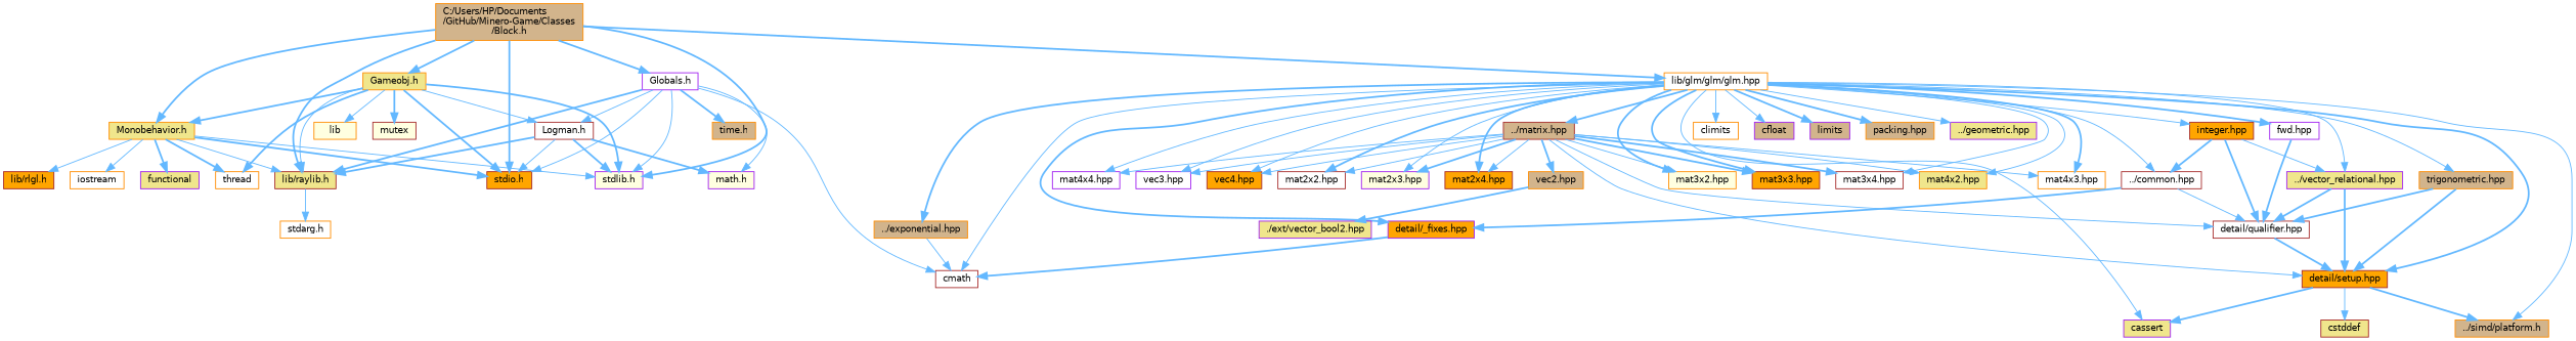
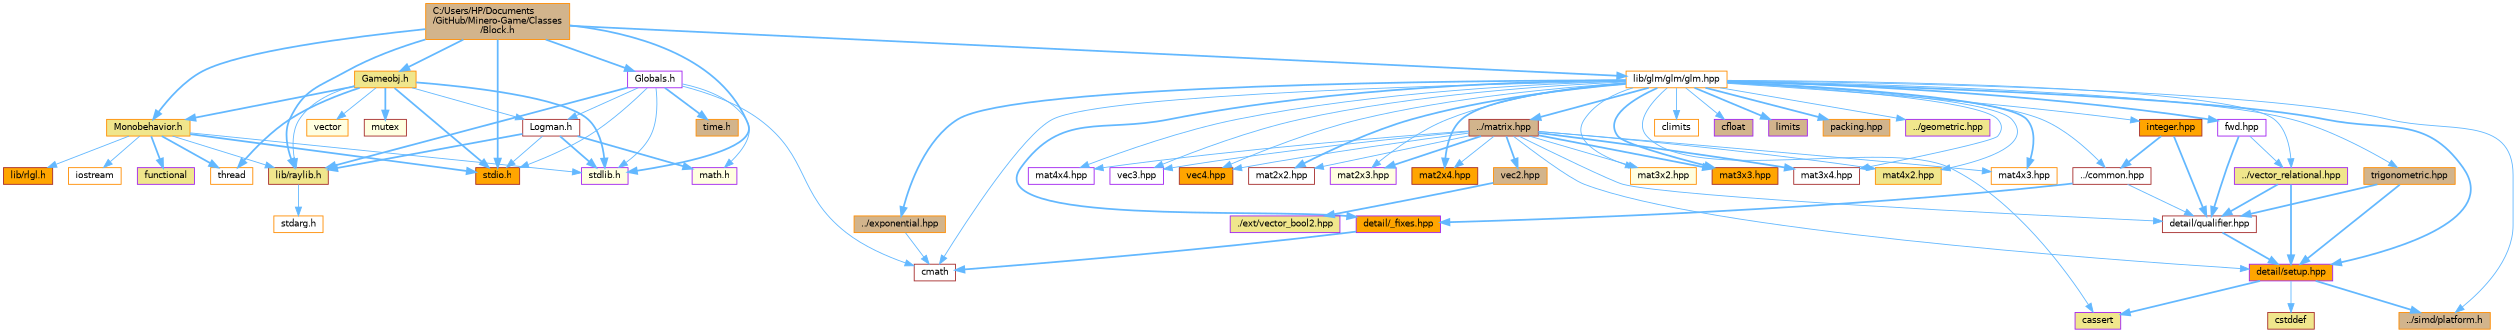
  digraph {
    node [color=darkorange fillcolor=white fontname=Helvetica fontsize=10 shape=box style=filled]
    edge [color=steelblue1 fontname=Helvetica fontsize=10 labelfontname=Helvetica labelfontsize=10 style=bold]
    n1 [fillcolor=tan fontcolor=black height=0.2 label="C:/Users/HP/Documents\l/GitHub/Minero-Game/Classes\l/Block.h" width=0.4]
    n2 [color=brown fillcolor=khaki height=0.2 label="lib/raylib.h" width=0.4]
    n3 [height=0.2 label="lib/glm/glm/glm.hpp" width=0.4]
    n4 [fillcolor=khaki height=0.2 label="Gameobj.h" width=0.4]
    n5 [fillcolor=khaki height=0.2 label="Monobehavior.h" width=0.4]
    n6 [color=brown fillcolor=orange height=0.2 label="stdio.h" width=0.4]
    n7 [color=purple fillcolor=lightyellow height=0.2 label="stdlib.h" width=0.4]
    n8 [color=purple height=0.2 label="Globals.h" width=0.4]
    n9 [height=0.2 label="stdarg.h" width=0.4]
    n10 [color=purple fillcolor=orange height=0.2 label="detail/_fixes.hpp" width=0.4]
    n11 [color=brown height=0.2 label=cmath width=0.4]
-   n12 [color=brown fillcolor=orange height=0.2 label="detail/setup.hpp" width=0.4]
+   n12 [color=purple fillcolor=orange height=0.2 label="detail/setup.hpp" width=0.4]
    n13 [color=purple fillcolor=khaki height=0.2 label=cassert width=0.4]
    n14 [height=0.2 label=climits width=0.4]
    n15 [color=purple fillcolor=tan height=0.2 label=cfloat width=0.4]
    n16 [color=purple fillcolor=tan height=0.2 label=limits width=0.4]
    n17 [color=purple height=0.2 label="fwd.hpp" width=0.4]
    n18 [color=purple height=0.2 label="vec3.hpp" width=0.4]
    n19 [color=brown fillcolor=orange height=0.2 label="vec4.hpp" width=0.4]
    n20 [color=brown height=0.2 label="mat2x2.hpp" width=0.4]
    n21 [color=purple fillcolor=lightyellow height=0.2 label="mat2x3.hpp" width=0.4]
    n22 [color=brown fillcolor=orange height=0.2 label="mat2x4.hpp" width=0.4]
    n23 [fillcolor=lightyellow height=0.2 label="mat3x2.hpp" width=0.4]
    n24 [color=brown fillcolor=orange height=0.2 label="mat3x3.hpp" width=0.4]
    n25 [color=brown height=0.2 label="mat3x4.hpp" width=0.4]
    n26 [fillcolor=khaki height=0.2 label="mat4x2.hpp" width=0.4]
    n27 [height=0.2 label="mat4x3.hpp" width=0.4]
    n28 [color=purple height=0.2 label="mat4x4.hpp" width=0.4]
    n29 [fillcolor=tan height=0.2 label="trigonometric.hpp" width=0.4]
    n30 [fillcolor=tan height=0.2 label="../exponential.hpp" width=0.4]
    n31 [color=brown height=0.2 label="../common.hpp" width=0.4]
    n32 [fillcolor=tan height=0.2 label="packing.hpp" width=0.4]
    n33 [color=purple fillcolor=khaki height=0.2 label="../geometric.hpp" width=0.4]
    n34 [color=brown fillcolor=tan height=0.2 label="../matrix.hpp" width=0.4]
    n35 [color=purple fillcolor=khaki height=0.2 label="../vector_relational.hpp" width=0.4]
    n36 [color=brown fillcolor=orange height=0.2 label="integer.hpp" width=0.4]
    n37 [fillcolor=tan height=0.2 label="../simd/platform.h" width=0.4]
    n38 [height=0.2 label=thread width=0.4]
-   n39 [fillcolor=lightyellow height=0.2 label=lib width=0.4]
+   n39 [fillcolor=lightyellow height=0.2 label=vector width=0.4]
    n40 [color=brown height=0.2 label="Logman.h" width=0.4]
    n41 [color=brown fillcolor=lightyellow height=0.2 label=mutex width=0.4]
    n42 [color=brown fillcolor=orange height=0.2 label="lib/rlgl.h" width=0.4]
    n43 [height=0.2 label=iostream width=0.4]
    n44 [color=purple fillcolor=khaki height=0.2 label=functional width=0.4]
    n45 [fillcolor=tan height=0.2 label="time.h" width=0.4]
    n46 [color=purple fillcolor=lightyellow height=0.2 label="math.h" width=0.4]
    n47 [color=brown fillcolor=khaki height=0.2 label=cstddef width=0.4]
    n48 [color=brown height=0.2 label="detail/qualifier.hpp" width=0.4]
    n49 [fillcolor=tan height=0.2 label="vec2.hpp" width=0.4]
    n50 [color=purple fillcolor=khaki height=0.2 label="./ext/vector_bool2.hpp" width=0.4]
    n1 -> n2
    n1 -> n3
    n1 -> n4
    n1 -> n5
    n1 -> n6
    n1 -> n7
    n1 -> n8
    n2 -> n9 [style=solid]
    n3 -> n10
    n3 -> n11 [style=solid]
    n3 -> n12
    n3 -> n13 [style=solid]
    n3 -> n14 [style=solid]
    n3 -> n15 [style=solid]
    n3 -> n16
    n3 -> n17
    n3 -> n18 [style=solid]
    n3 -> n19 [style=solid]
    n3 -> n20
    n3 -> n21 [style=solid]
    n3 -> n22
-   n3 -> n23
+   n3 -> n23 [style=solid]
    n3 -> n24
    n3 -> n25 [style=solid]
    n3 -> n26 [style=solid]
    n3 -> n27
    n3 -> n28 [style=solid]
    n3 -> n29 [style=solid]
    n3 -> n30
    n3 -> n31 [style=solid]
    n3 -> n32
    n3 -> n33 [style=solid]
    n3 -> n34
    n3 -> n35 [style=solid]
    n3 -> n36 [style=solid]
    n3 -> n37 [style=solid]
    n4 -> n2 [style=solid]
    n4 -> n5
    n4 -> n6
    n4 -> n7
    n4 -> n38
    n4 -> n39 [style=solid]
    n4 -> n40 [style=solid]
    n4 -> n41
    n5 -> n2 [style=solid]
    n5 -> n6
    n5 -> n7 [style=solid]
    n5 -> n38
    n5 -> n42 [style=solid]
    n5 -> n43 [style=solid]
    n5 -> n44
    n8 -> n2
    n8 -> n6 [style=solid]
    n8 -> n7 [style=solid]
    n8 -> n11 [style=solid]
    n8 -> n40 [style=solid]
    n8 -> n45
    n8 -> n46 [style=solid]
    n10 -> n11
    n12 -> n13
    n12 -> n37
    n12 -> n47 [style=solid]
    n17 -> n48
    n29 -> n12
    n29 -> n48
    n30 -> n11 [style=solid]
    n31 -> n10
    n31 -> n48 [style=solid]
    n34 -> n12 [style=solid]
    n34 -> n18 [style=solid]
    n34 -> n19 [style=solid]
    n34 -> n20 [style=solid]
    n34 -> n21
    n34 -> n22 [style=solid]
    n34 -> n23 [style=solid]
    n34 -> n24
    n34 -> n25
    n34 -> n26 [style=solid]
    n34 -> n27 [style=solid]
    n34 -> n28 [style=solid]
    n34 -> n48 [style=solid]
    n34 -> n49
    n35 -> n12
    n35 -> n48
    n36 -> n31
-   n36 -> n35 [style=solid]
+   n17 -> n35 [style=solid]
    n36 -> n48
    n40 -> n2
    n40 -> n6 [style=solid]
    n40 -> n7
    n40 -> n46
    n48 -> n12
    n49 -> n50
  }
